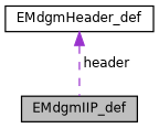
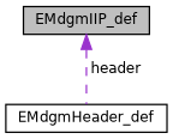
  digraph {
    node [color=black fontname=Helvetica fontsize=10 shape=record style=filled]
    n1 [fillcolor=grey75 fontcolor=black height=0.2 label=EMdgmIIP_def width=0.4]
    n2 [fillcolor=white height=0.2 label=EMdgmHeader_def width=0.4]
-   n2 -> n1 [color=darkorchid3 dir=back fontname=Helvetica fontsize=10 label=" header" labelfontname=Helvetica labelfontsize=10 style=dashed]
+   n1 -> n2 [color=darkorchid3 dir=back fontname=Helvetica fontsize=10 label=" header" labelfontname=Helvetica labelfontsize=10 style=dashed]
  }
